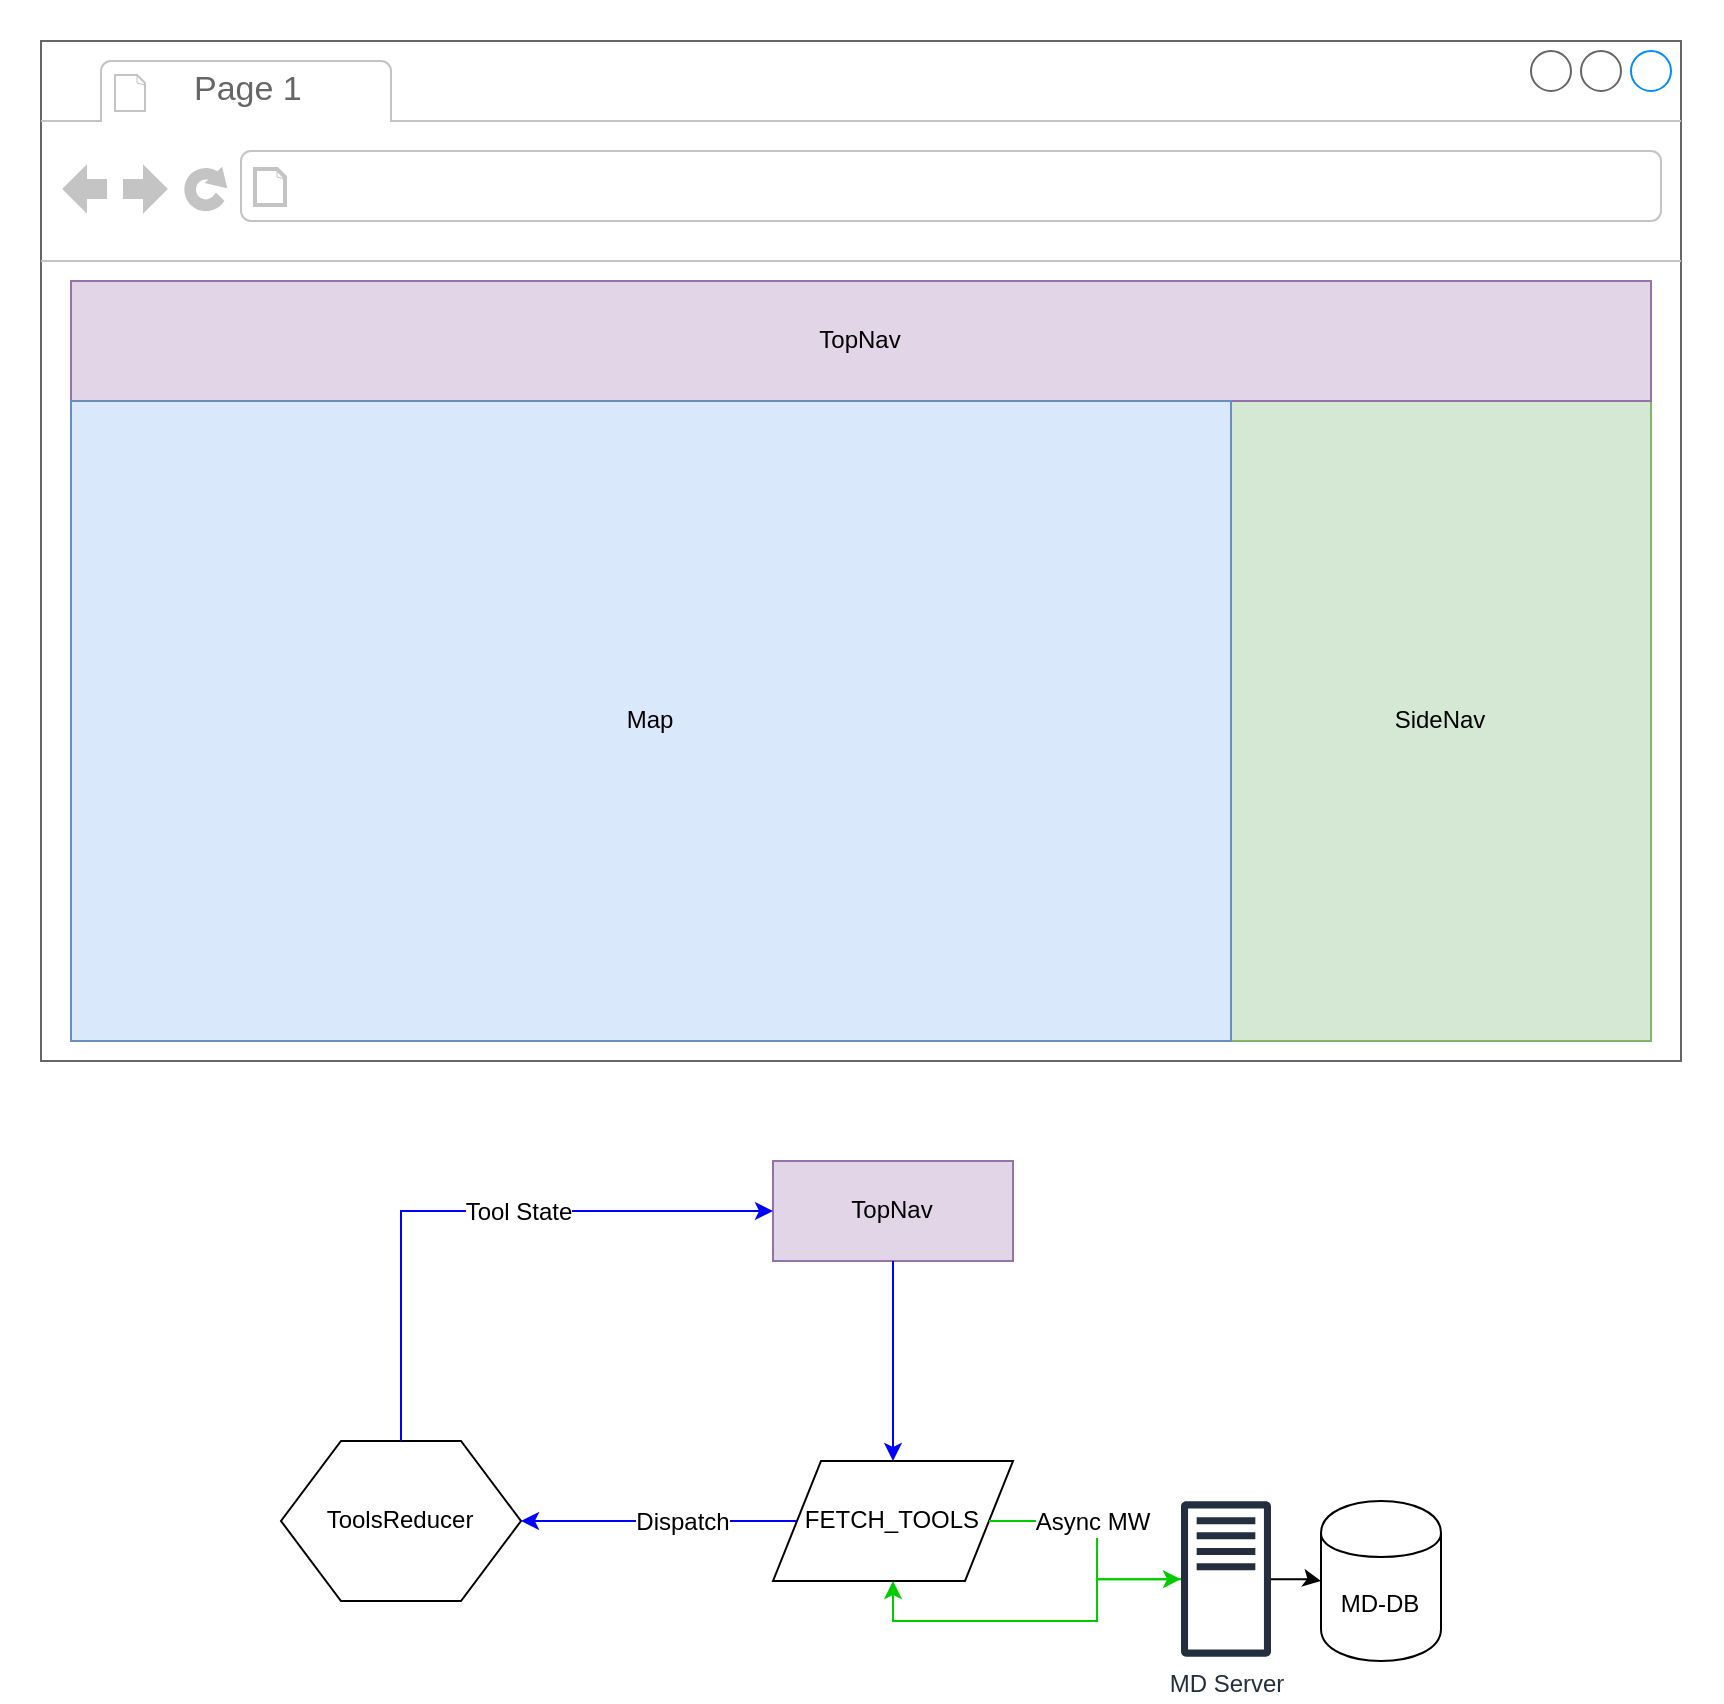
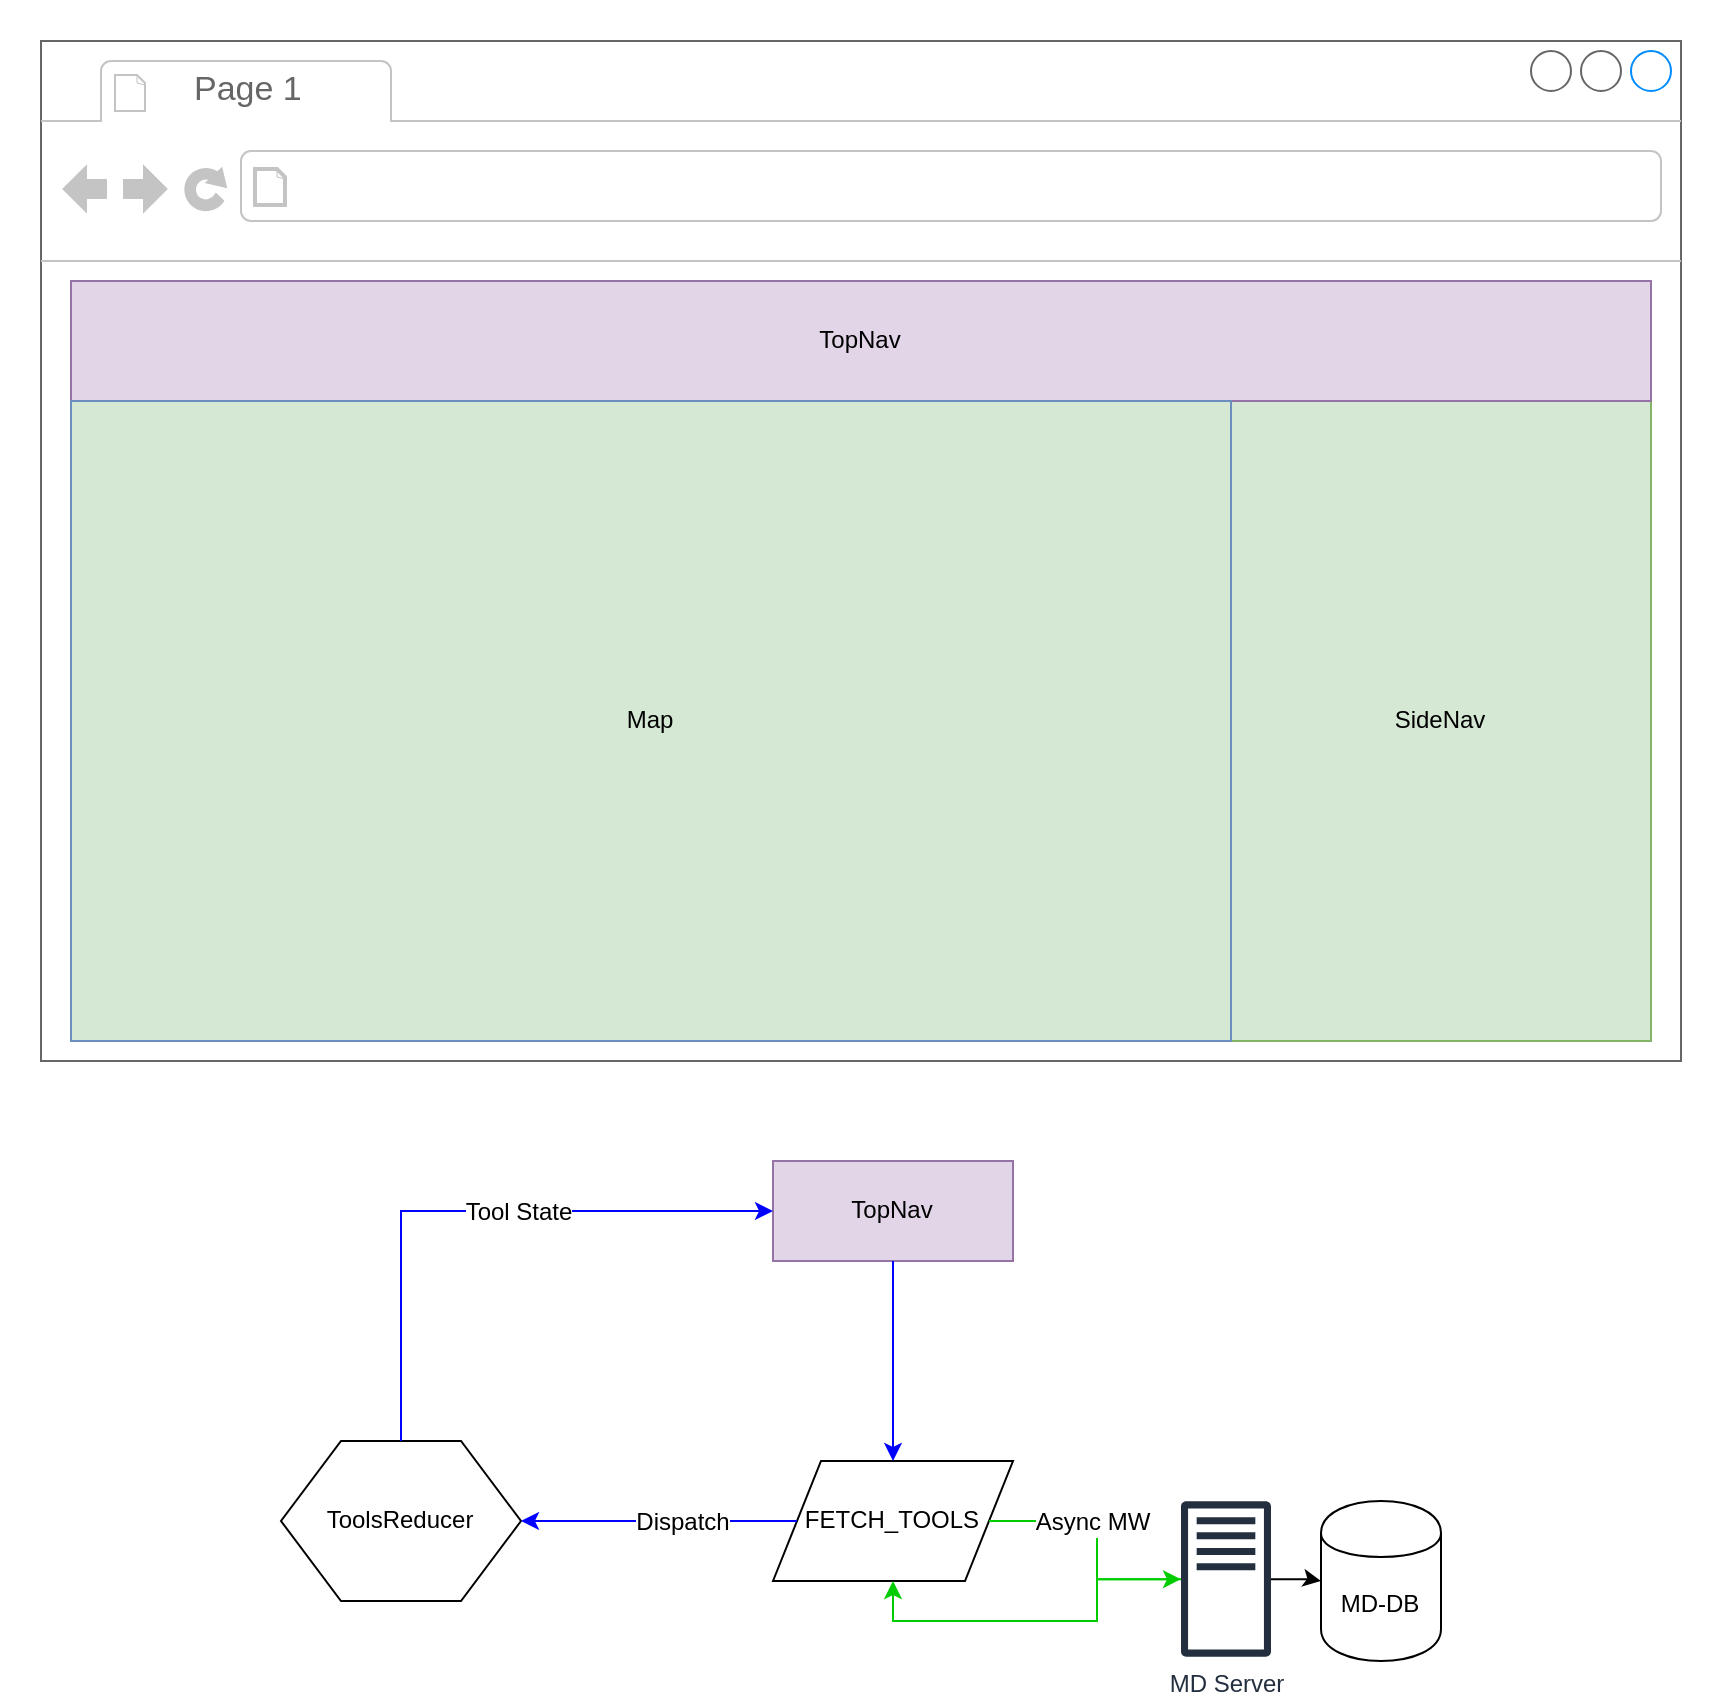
  <mxCell id="0" />
  <mxCell id="1" parent="0" />
  <mxCell id="2" value="" style="strokeWidth=1;shadow=0;dashed=0;align=center;html=1;shape=mxgraph.mockup.containers.browserWindow;rSize=0;strokeColor=#666666;strokeColor2=#008cff;strokeColor3=#c4c4c4;mainText=,;recursiveResize=0;" vertex="1" parent="1"><mxGeometry x="20" width="820" height="510" as="geometry" y="20" /></mxCell>
  <mxCell id="3" value="Page 1" style="strokeWidth=1;shadow=0;dashed=0;align=center;html=1;shape=mxgraph.mockup.containers.anchor;fontSize=17;fontColor=#666666;align=left;" vertex="1" parent="2"><mxGeometry x="75" y="12" width="110" height="26" as="geometry" /></mxCell>
  <mxCell id="4" value="SideNav" style="rounded=0;whiteSpace=wrap;html=1;fillColor=#d5e8d4;strokeColor=#82b366;" vertex="1" parent="1"><mxGeometry x="615" y="200" width="210" height="320" as="geometry" /></mxCell>
  <mxCell id="5" value="TopNav" style="rounded=0;whiteSpace=wrap;html=1;fillColor=#e1d5e7;strokeColor=#9673a6;" vertex="1" parent="1"><mxGeometry x="35" y="140" width="790" height="60" as="geometry" /></mxCell>
- <mxCell id="6" value="Map" style="rounded=0;whiteSpace=wrap;html=1;fillColor=#dae8fc;strokeColor=#6c8ebf;" vertex="1" parent="1"><mxGeometry x="35" y="200" width="580" height="320" as="geometry" /></mxCell>
+ <mxCell id="6" value="Map" style="rounded=0;whiteSpace=wrap;html=1;fillColor=#d5e8d4;strokeColor=#6c8ebf;" vertex="1" parent="1"><mxGeometry x="35" y="200" width="580" height="320" as="geometry" /></mxCell>
  <mxCell id="7" value="" style="group" vertex="1" connectable="0" parent="1"><mxGeometry x="140" y="580" width="580" height="250" as="geometry" /></mxCell>
  <mxCell id="8" value="TopNav" style="rounded=0;whiteSpace=wrap;html=1;shadow=0;fillColor=#e1d5e7;strokeColor=#9673a6;" vertex="1" parent="7"><mxGeometry x="246" width="120" height="50" as="geometry" /></mxCell>
  <mxCell id="9" value="FETCH_TOOLS" style="shape=parallelogram;perimeter=parallelogramPerimeter;whiteSpace=wrap;html=1;shadow=0;gradientColor=none;" vertex="1" parent="7"><mxGeometry x="246" y="150" width="120" height="60" as="geometry" /></mxCell>
  <mxCell id="10" style="edgeStyle=orthogonalEdgeStyle;rounded=0;orthogonalLoop=1;jettySize=auto;html=1;strokeColor=#0000FF;" edge="1" parent="7" source="8" target="9"><mxGeometry relative="1" as="geometry" /></mxCell>
  <mxCell id="11" value="MD-DB" style="shape=cylinder;whiteSpace=wrap;html=1;boundedLbl=1;backgroundOutline=1;shadow=0;gradientColor=none;" vertex="1" parent="7"><mxGeometry x="520" y="170" width="60" height="80" as="geometry" /></mxCell>
  <mxCell id="12" style="edgeStyle=orthogonalEdgeStyle;rounded=0;orthogonalLoop=1;jettySize=auto;html=1;entryX=0;entryY=0.5;entryDx=0;entryDy=0;" edge="1" parent="7" source="14" target="11"><mxGeometry relative="1" as="geometry" /></mxCell>
  <mxCell id="13" style="edgeStyle=orthogonalEdgeStyle;rounded=0;orthogonalLoop=1;jettySize=auto;html=1;entryX=0.5;entryY=1;entryDx=0;entryDy=0;strokeColor=#00CC00;" edge="1" parent="7" source="14" target="9"><mxGeometry relative="1" as="geometry" /></mxCell>
  <mxCell id="14" value="MD Server" style="outlineConnect=0;fontColor=#232F3E;gradientColor=none;fillColor=#232F3E;strokeColor=none;dashed=0;verticalLabelPosition=bottom;verticalAlign=top;align=center;html=1;fontSize=12;fontStyle=0;aspect=fixed;pointerEvents=1;shape=mxgraph.aws4.traditional_server;shadow=0;" vertex="1" parent="7"><mxGeometry x="450" y="170" width="45" height="78" as="geometry" /></mxCell>
  <mxCell id="15" style="edgeStyle=orthogonalEdgeStyle;rounded=0;orthogonalLoop=1;jettySize=auto;html=1;exitX=1;exitY=0.5;exitDx=0;exitDy=0;strokeColor=#00CC00;" edge="1" parent="7" source="9" target="14"><mxGeometry relative="1" as="geometry" /></mxCell>
  <mxCell id="16" value="Async MW" style="text;html=1;align=center;verticalAlign=middle;resizable=0;points=[];labelBackgroundColor=#ffffff;" vertex="1" connectable="0" parent="15"><mxGeometry x="-0.041" y="-3" relative="1" as="geometry"><mxPoint y="-6" as="offset" /></mxGeometry></mxCell>
  <mxCell id="17" value="" style="group" vertex="1" connectable="0" parent="7"><mxGeometry y="140" width="120" height="80" as="geometry" /></mxCell>
  <mxCell id="18" value="ToolsReducer" style="shape=hexagon;perimeter=hexagonPerimeter2;whiteSpace=wrap;html=1;shadow=0;gradientColor=none;" vertex="1" parent="17"><mxGeometry width="120" height="80" as="geometry" /></mxCell>
  <mxCell id="19" value="" style="shape=image;html=1;verticalAlign=top;verticalLabelPosition=bottom;labelBackgroundColor=#ffffff;imageAspect=0;aspect=fixed;image=https://cdn4.iconfinder.com/data/icons/logos-brands-5/24/redux-128.png;shadow=0;gradientColor=none;" vertex="1" parent="17"><mxGeometry x="45" y="50" width="30" height="30" as="geometry" /></mxCell>
  <mxCell id="20" style="edgeStyle=orthogonalEdgeStyle;rounded=0;orthogonalLoop=1;jettySize=auto;html=1;exitX=0;exitY=0.5;exitDx=0;exitDy=0;strokeColor=#0000FF;" edge="1" parent="7" source="9" target="18"><mxGeometry relative="1" as="geometry" /></mxCell>
  <mxCell id="21" value="Dispatch" style="text;html=1;align=center;verticalAlign=middle;resizable=0;points=[];labelBackgroundColor=#ffffff;" vertex="1" connectable="0" parent="20"><mxGeometry x="-0.252" y="1" relative="1" as="geometry"><mxPoint x="-6" y="-1" as="offset" /></mxGeometry></mxCell>
  <mxCell id="22" style="edgeStyle=orthogonalEdgeStyle;rounded=0;orthogonalLoop=1;jettySize=auto;html=1;entryX=0;entryY=0.5;entryDx=0;entryDy=0;strokeColor=#0000FF;" edge="1" parent="7" source="18" target="8"><mxGeometry relative="1" as="geometry"><Array as="points"><mxPoint x="60" y="25" /></Array></mxGeometry></mxCell>
  <mxCell id="23" value="Tool State" style="text;html=1;align=center;verticalAlign=middle;resizable=0;points=[];labelBackgroundColor=#ffffff;" vertex="1" connectable="0" parent="22"><mxGeometry x="-0.236" y="-58" relative="1" as="geometry"><mxPoint x="58" y="-58" as="offset" /></mxGeometry></mxCell>
